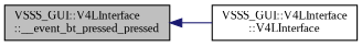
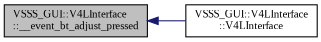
  digraph {
    rankdir=LR
    fontname="Liberation Serif"
    node [color=black fontname="Liberation Serif" fontsize=10 shape=record style=filled]
-   n1 [fillcolor=grey75 fontcolor=black height=0.2 label="VSSS_GUI::V4LInterface\l::__event_bt_pressed_pressed" width=0.4]
+   n1 [fillcolor=grey75 fontcolor=black height=0.2 label="VSSS_GUI::V4LInterface\l::__event_bt_adjust_pressed" width=0.4]
    n2 [fillcolor=white height=0.2 label="VSSS_GUI::V4LInterface\l::V4LInterface" width=0.4]
    n1 -> n2 [color=midnightblue dir=back fontname="Liberation Serif" fontsize=10 labelfontname=Helvetica labelfontsize=10 style=solid]
  }
